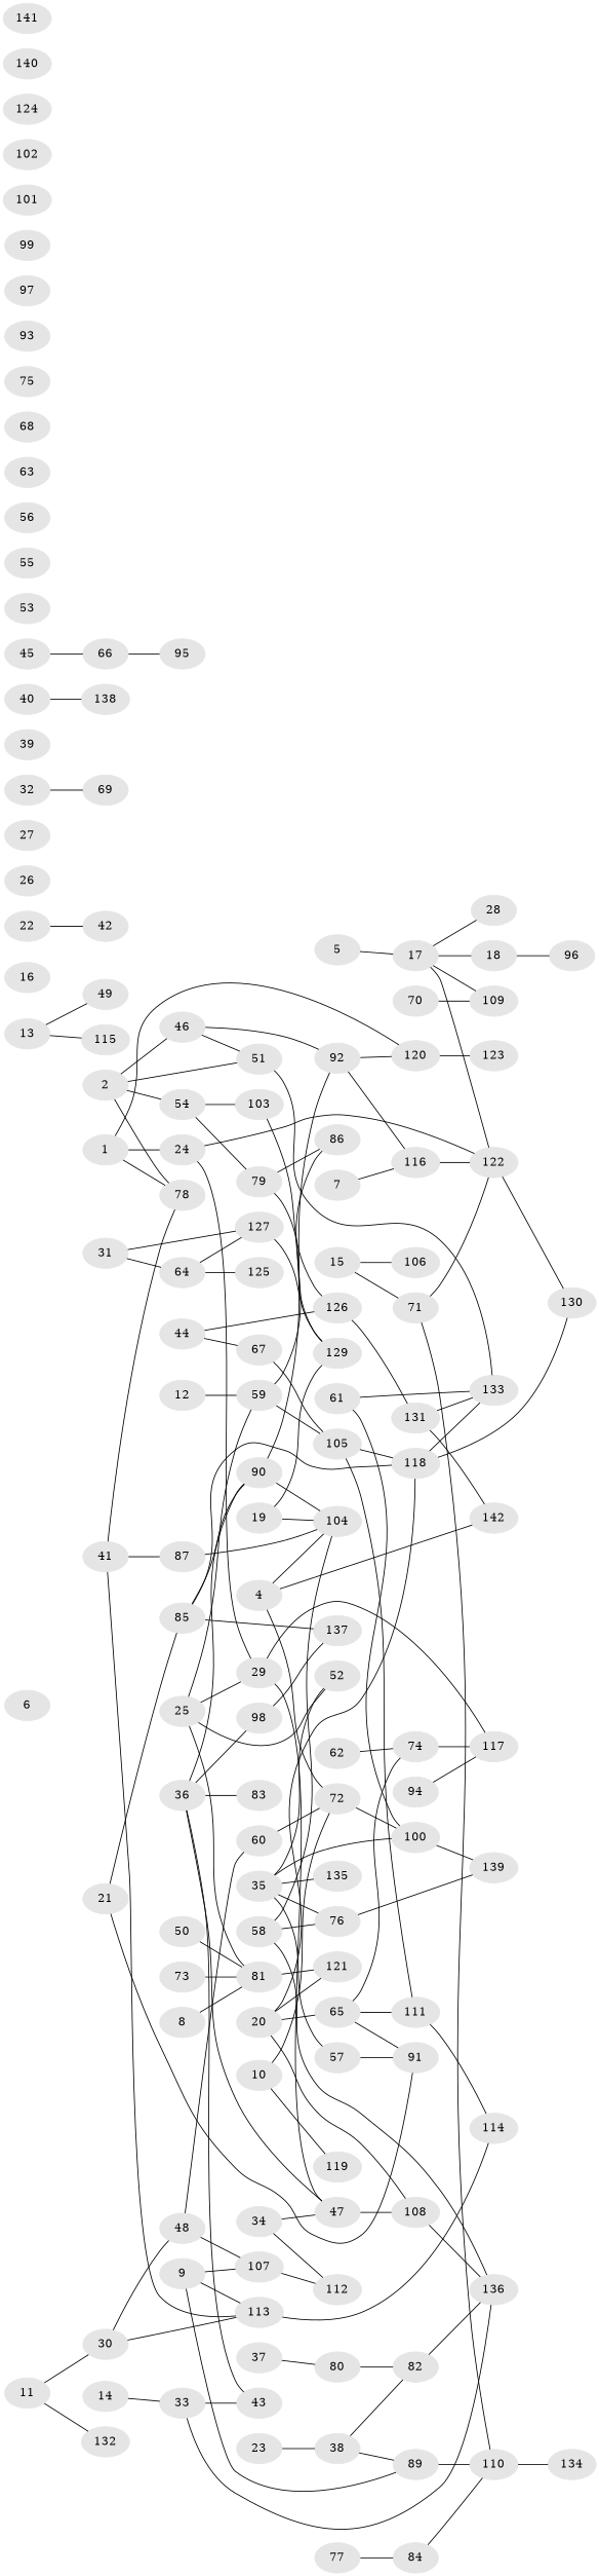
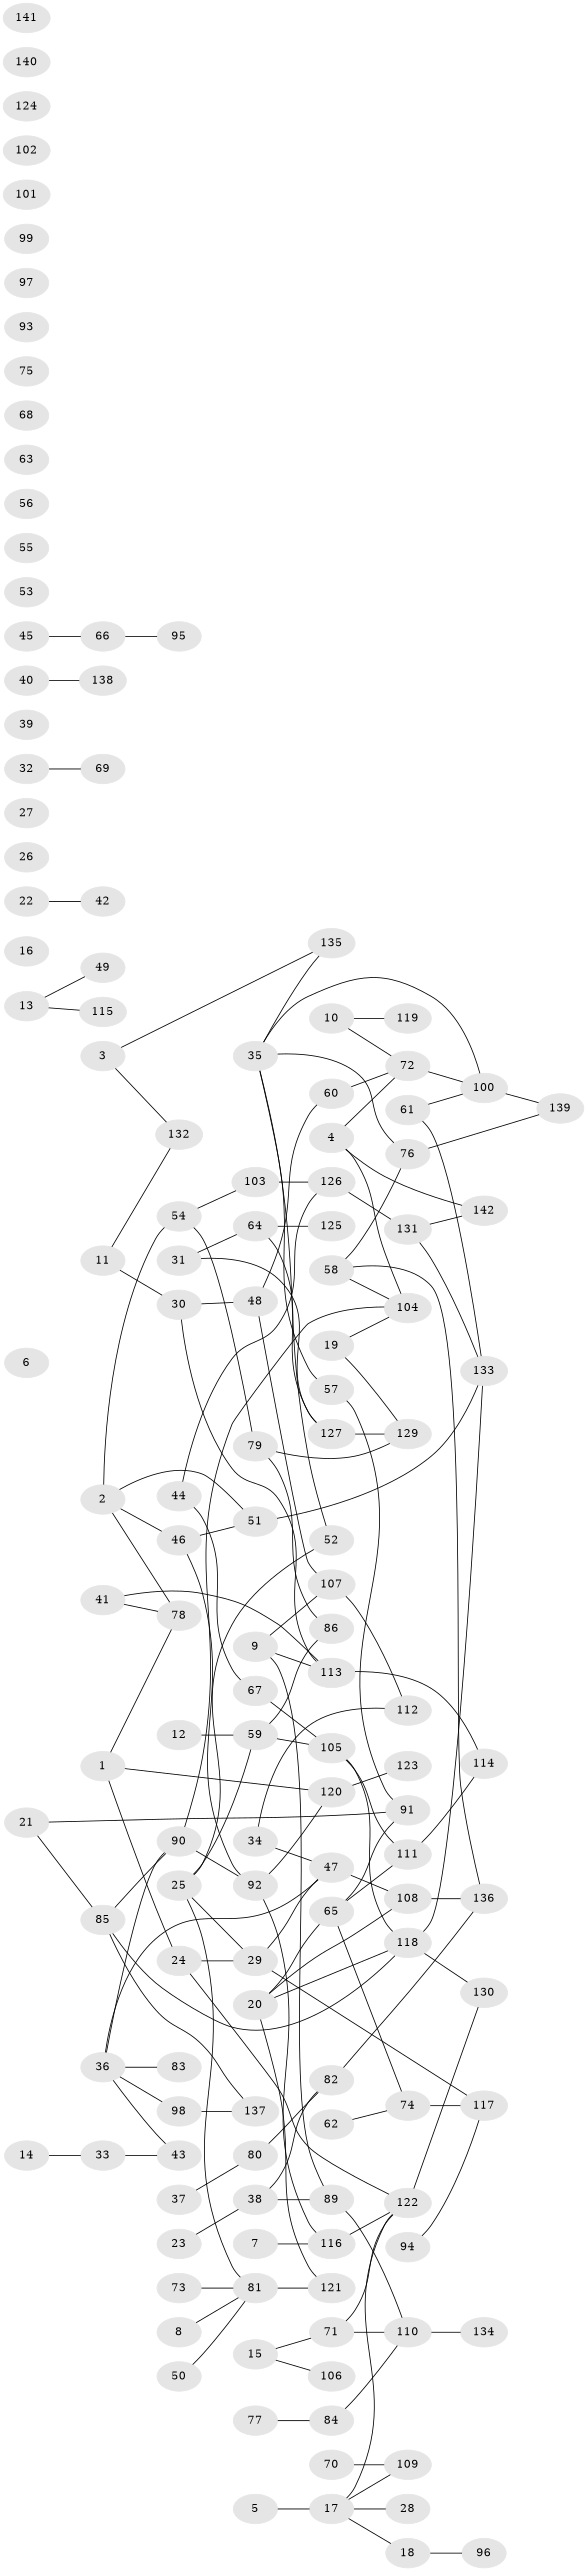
  graph {
    rankdir=LR
    node [color=gray90 style=filled]
    1
    24
    78
    120
    122
    29
    123
    2
    46
    51
    54
    92
    133
    79
    103
+   3
    132
    135
    4
    72
    104
    142
    100
    5
    17
    18
    28
    109
    6
    7
    116
    8
    81
    121
    9
    89
    107
    113
    110
    112
    114
    10
    119
    11
    30
    48
    12
    59
    86
    105
    13
    49
    115
    14
    33
    43
    136
    15
    71
    106
    16
    96
    130
    19
    129
    20
    65
    108
    118
    91
    74
    111
    21
    85
    90
    137
    22
    42
    23
    38
    82
    47
    117
    25
    52
    26
    27
    60
    31
    64
    127
    125
    32
    69
    34
    35
    57
    76
    139
    36
    83
    98
    37
    80
    39
    40
    138
    41
-   87
    44
    67
    126
    131
    45
    66
    95
    50
    53
    55
    56
    58
    61
    62
    63
    68
    70
    134
    73
    75
    77
    84
    93
    94
    97
    99
    101
    102
    124
    140
    141
    1 -- 24
    1 -- 78
    1 -- 120
    24 -- 122
    24 -- 29
    120 -- 123
    122 -- 130
    29 -- 47
    29 -- 117
    2 -- 78
    2 -- 46
    2 -- 51
    2 -- 54
    46 -- 51
    46 -- 92
    51 -- 133
    54 -- 79
    54 -- 103
    92 -- 120
    92 -- 116
    79 -- 86
    79 -- 129
    103 -- 126
+   3 -- 132
+   3 -- 135
    4 -- 72
    4 -- 104
    4 -- 142
    72 -- 100
    100 -- 139
    5 -- 17
    17 -- 122
    17 -- 18
    17 -- 28
    17 -- 109
    18 -- 96
    7 -- 116
    116 -- 122
    8 -- 81
    81 -- 121
    9 -- 89
    9 -- 107
    9 -- 113
    89 -- 110
    107 -- 112
    113 -- 114
    110 -- 134
    10 -- 72
    10 -- 119
    11 -- 132
    11 -- 30
    30 -- 113
    30 -- 48
    48 -- 107
    48 -- 60
    12 -- 59
    59 -- 86
    59 -- 105
    105 -- 118
    105 -- 111
    13 -- 49
    13 -- 115
    14 -- 33
    33 -- 43
-   33 -- 136
    15 -- 71
    15 -- 106
    71 -- 122
    71 -- 110
    19 -- 104
    19 -- 129
    20 -- 121
    20 -- 65
    20 -- 108
    20 -- 118
    65 -- 91
    65 -- 74
    65 -- 111
    108 -- 136
    118 -- 133
    118 -- 130
    74 -- 117
    111 -- 114
    21 -- 91
    21 -- 85
    85 -- 118
    85 -- 90
    85 -- 137
    90 -- 92
    90 -- 104
    22 -- 42
    23 -- 38
    38 -- 89
    38 -- 82
    82 -- 136
    47 -- 108
    25 -- 29
    25 -- 81
    25 -- 59
    25 -- 52
    60 -- 72
    31 -- 64
    31 -- 127
    64 -- 127
    64 -- 125
    127 -- 129
    32 -- 69
    34 -- 112
    34 -- 47
    35 -- 135
    35 -- 100
    35 -- 52
    35 -- 57
    35 -- 76
    57 -- 91
    76 -- 139
    36 -- 43
    36 -- 90
    36 -- 47
    36 -- 83
    36 -- 98
    98 -- 137
    37 -- 80
    80 -- 82
    40 -- 138
    41 -- 78
    41 -- 113
-   41 -- 87
-   87 -- 104
    44 -- 67
    44 -- 126
    67 -- 105
    126 -- 131
    131 -- 133
    131 -- 142
    45 -- 66
    66 -- 95
    50 -- 81
    58 -- 104
    58 -- 136
    58 -- 76
    61 -- 133
    61 -- 100
    62 -- 74
    70 -- 109
    73 -- 81
    77 -- 84
    84 -- 110
    94 -- 117
  }
